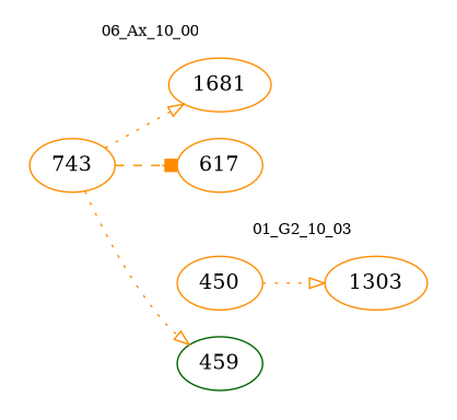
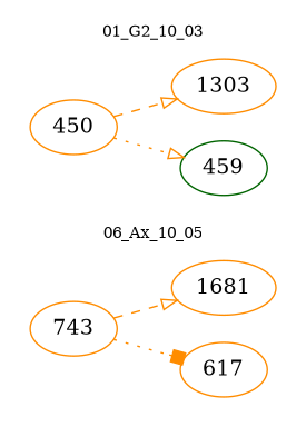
  digraph {
    rankdir=LR
    node [color=darkorange]
    edge [arrowhead=onormal color=darkorange style=dotted]
    n1 [label=743]
    n2 [label=617]
    n3 [label=1681]
    n4 [label=450]
    n5 [color=darkgreen label=459]
    n6 [label=1303]
    subgraph cluster_1 {
      color=white
      fontsize=10
-     label="06_Ax_10_00"
+     label="06_Ax_10_05"
      n1
      n2
      n3
    }
    subgraph cluster_2 {
      color=white
      fontsize=10
      label="01_G2_10_03"
      n4
      n5
      n6
    }
-   n1 -> n2 [arrowhead=box style=dashed]
-   n1 -> n3
-   n1 -> n5
-   n4 -> n6
+   n1 -> n2 [arrowhead=box]
+   n1 -> n3 [style=dashed]
+   n4 -> n5
+   n4 -> n6 [style=dashed]
  }
